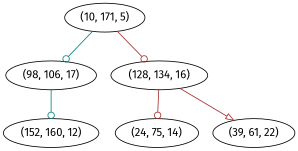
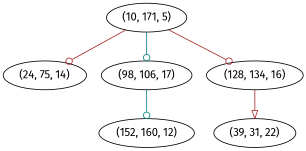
  digraph {
    fontname="Fira Sans"
    node [fontname="Fira Sans"]
    edge [arrowhead=odot color=brown fontname="Fira Sans"]
    "(10, 171, 5)"
    "(24, 75, 14)"
    "(98, 106, 17)"
    "(128, 134, 16)"
    "(152, 160, 12)"
-   "(39, 61, 22)"
-   "(128, 134, 16)" -> "(24, 75, 14)"
+   "(39, 61, 22)" [label="(39, 31, 22)"]
+   "(10, 171, 5)" -> "(24, 75, 14)"
    "(10, 171, 5)" -> "(98, 106, 17)" [color=teal]
    "(10, 171, 5)" -> "(128, 134, 16)"
    "(98, 106, 17)" -> "(152, 160, 12)" [color=teal]
    "(128, 134, 16)" -> "(39, 61, 22)" [arrowhead=onormal]
  }
